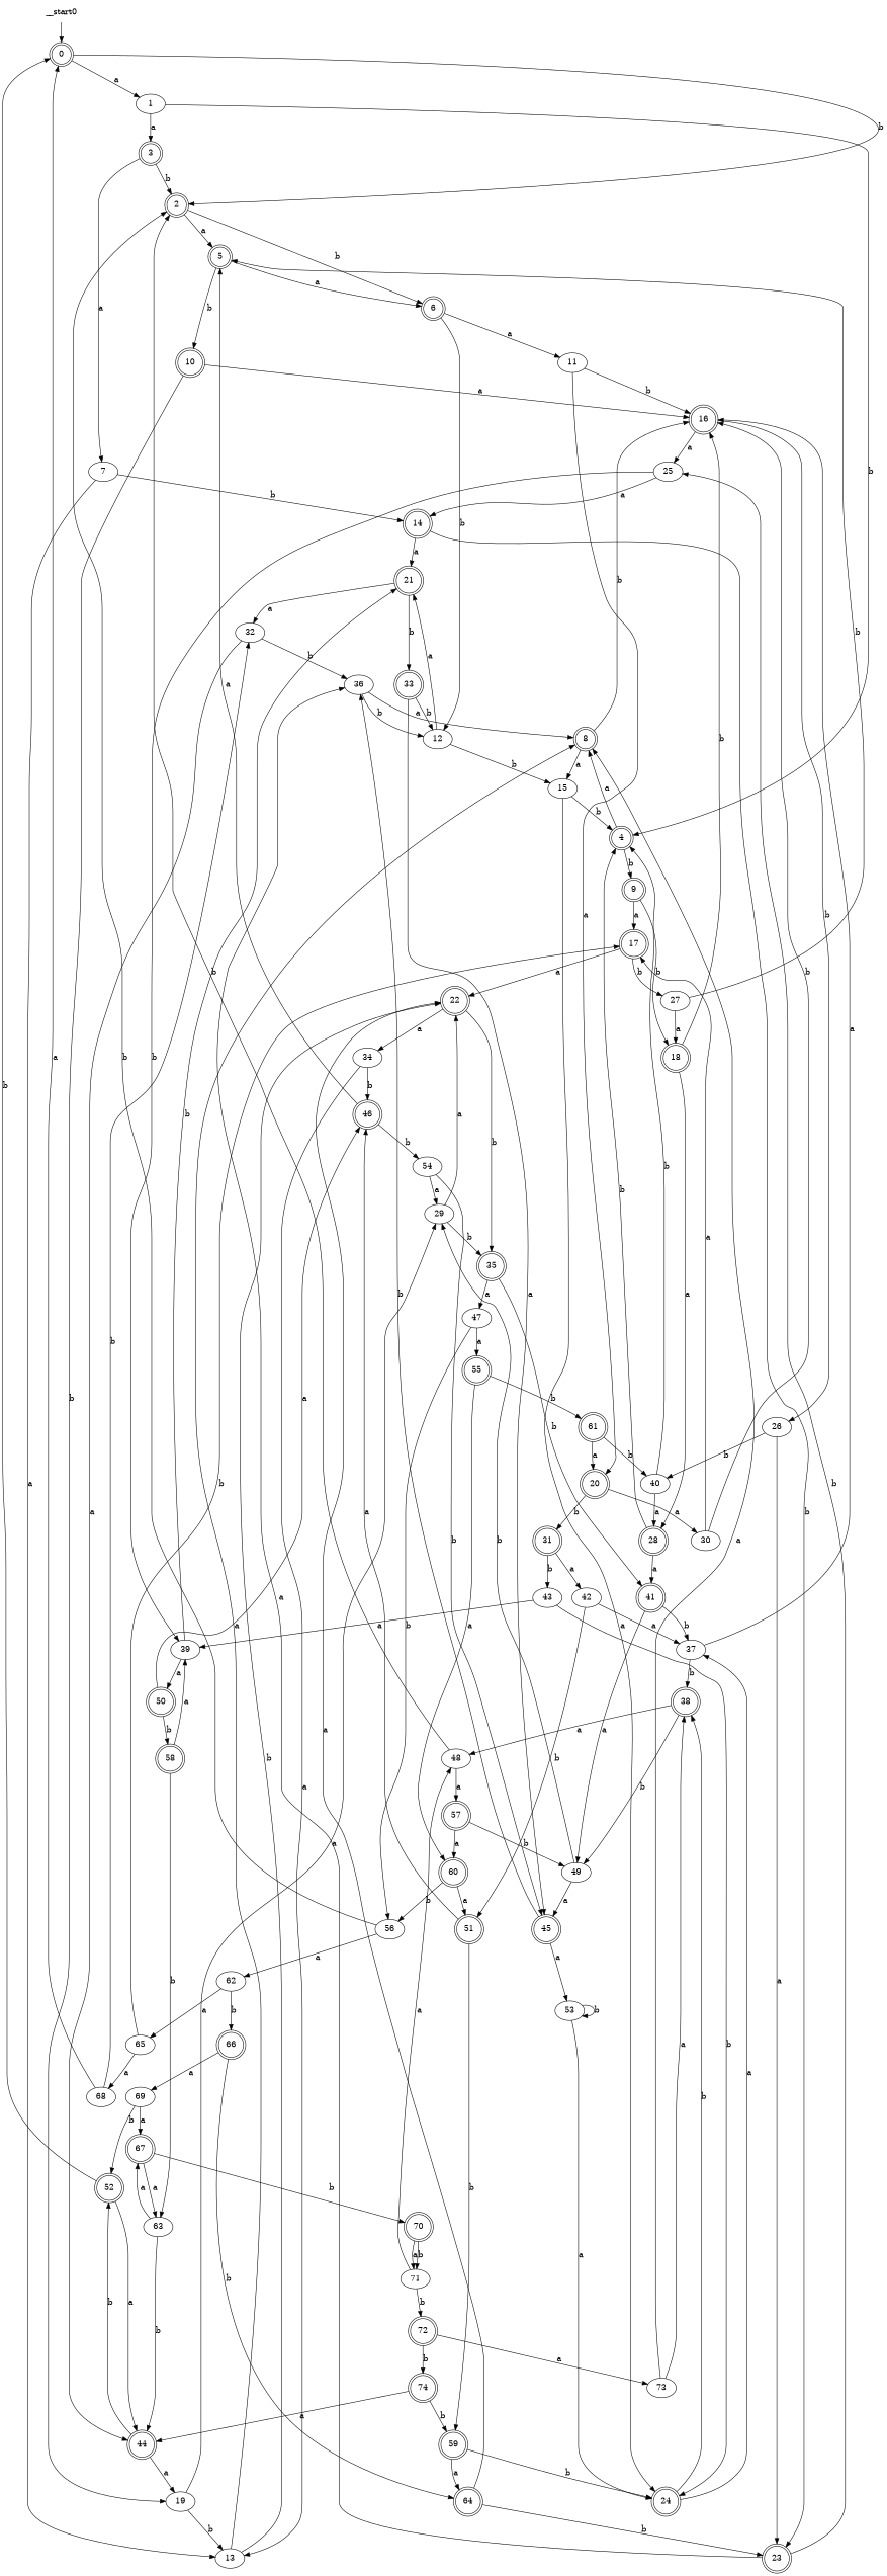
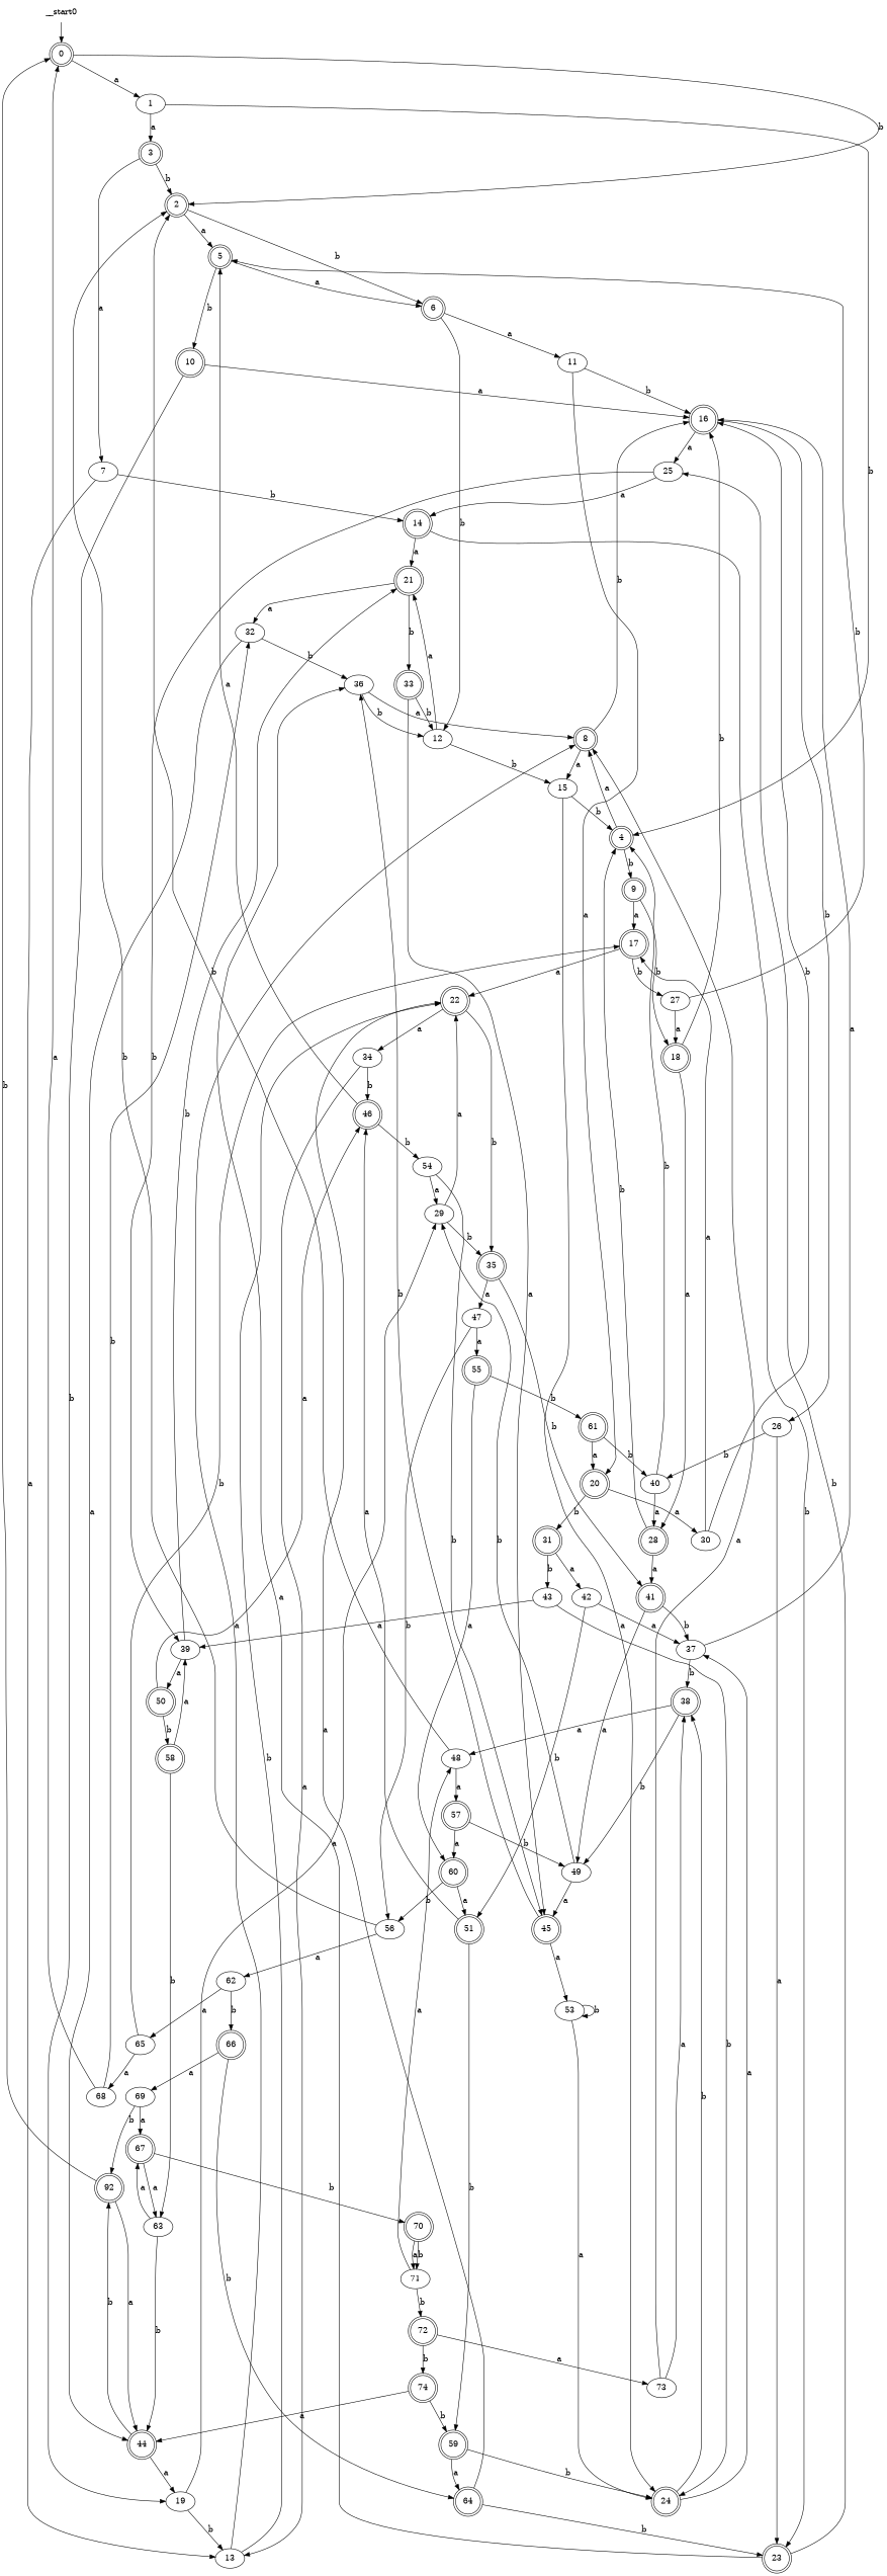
  digraph {
    node [shape=doublecircle]
    __start0 [shape=none]
    0
    1 [shape=""]
    2
    3
    4
    5
    6
    7 [shape=""]
    8
    9
    10
    11 [shape=""]
    12 [shape=""]
    13 [shape=""]
    14
    15 [shape=""]
    16
    17
    18
    19 [shape=""]
    20
    21
    22
    23
    24
    25 [shape=""]
    26 [shape=""]
    27 [shape=""]
    28
    29 [shape=""]
    30 [shape=""]
    31
    32 [shape=""]
    33
    34 [shape=""]
    35
    36 [shape=""]
    37 [shape=""]
    38
    39 [shape=""]
    40 [shape=""]
    41
    42 [shape=""]
    43 [shape=""]
    44
    45
    46
    47 [shape=""]
    48 [shape=""]
    49 [shape=""]
    50
    51
-   52
+   52 [label=92]
    53 [shape=""]
    54 [shape=""]
    55
    56 [shape=""]
    57
    58
    59
    60
    61
    62 [shape=""]
    63 [shape=""]
    64
    65 [shape=""]
    66
    67
    68 [shape=""]
    69 [shape=""]
    70
    71 [shape=""]
    72
    73 [shape=""]
    74
    __start0 -> 0
    0 -> 1 [label=a]
    0 -> 2 [label=b]
    1 -> 3 [label=a]
    1 -> 4 [label=b]
    2 -> 5 [label=a]
    2 -> 6 [label=b]
    3 -> 2 [label=b]
    3 -> 7 [label=a]
    4 -> 8 [label=a]
    4 -> 9 [label=b]
    5 -> 6 [label=a]
    5 -> 10 [label=b]
    6 -> 11 [label=a]
    6 -> 12 [label=b]
    7 -> 13 [label=a]
    7 -> 14 [label=b]
    8 -> 15 [label=a]
    8 -> 16 [label=b]
    9 -> 17 [label=a]
    9 -> 18 [label=b]
    10 -> 16 [label=a]
    10 -> 19 [label=b]
    11 -> 16 [label=b]
    11 -> 20 [label=a]
    12 -> 15 [label=b]
    12 -> 21 [label=a]
    13 -> 8 [label=a]
    13 -> 22 [label=b]
    14 -> 21 [label=a]
    14 -> 23 [label=b]
    15 -> 4 [label=b]
    15 -> 24 [label=a]
    16 -> 25 [label=a]
    16 -> 26 [label=b]
    17 -> 22 [label=a]
    17 -> 27 [label=b]
    18 -> 16 [label=b]
    18 -> 28 [label=a]
    19 -> 13 [label=b]
    19 -> 29 [label=a]
    20 -> 30 [label=a]
    20 -> 31 [label=b]
    21 -> 32 [label=a]
    21 -> 33 [label=b]
    22 -> 34 [label=a]
    22 -> 35 [label=b]
    23 -> 25 [label=b]
    23 -> 36 [label=a]
    24 -> 37 [label=a]
    24 -> 38 [label=b]
    25 -> 14 [label=a]
    25 -> 39 [label=b]
    26 -> 23 [label=a]
    26 -> 40 [label=b]
    27 -> 5 [label=b]
    27 -> 18 [label=a]
    28 -> 4 [label=b]
    28 -> 41 [label=a]
    29 -> 22 [label=a]
    29 -> 35 [label=b]
    30 -> 16 [label=b]
    30 -> 17 [label=a]
    31 -> 42 [label=a]
    31 -> 43 [label=b]
    32 -> 36 [label=b]
    32 -> 44 [label=a]
    33 -> 12 [label=b]
    33 -> 45 [label=a]
    34 -> 13 [label=a]
    34 -> 46 [label=b]
    35 -> 41 [label=b]
    35 -> 47 [label=a]
    36 -> 8 [label=a]
    36 -> 12 [label=b]
    37 -> 16 [label=a]
    37 -> 38 [label=b]
    38 -> 48 [label=a]
    38 -> 49 [label=b]
    39 -> 21 [label=b]
    39 -> 50 [label=a]
    40 -> 4 [label=b]
    40 -> 28 [label=a]
    41 -> 37 [label=b]
    41 -> 49 [label=a]
    42 -> 37 [label=a]
    42 -> 51 [label=b]
    43 -> 24 [label=b]
    43 -> 39 [label=a]
    44 -> 19 [label=a]
    44 -> 52 [label=b]
    45 -> 36 [label=b]
    45 -> 53 [label=a]
    46 -> 5 [label=a]
    46 -> 54 [label=b]
    47 -> 55 [label=a]
    47 -> 56 [label=b]
    48 -> 2 [label=b]
    48 -> 57 [label=a]
    49 -> 29 [label=b]
    49 -> 45 [label=a]
    50 -> 46 [label=a]
    50 -> 58 [label=b]
    51 -> 46 [label=a]
    51 -> 59 [label=b]
    52 -> 0 [label=b]
    52 -> 44 [label=a]
    53 -> 24 [label=a]
    53 -> 53 [label=b]
    54 -> 29 [label=a]
    54 -> 45 [label=b]
    55 -> 60 [label=a]
    55 -> 61 [label=b]
    56 -> 2 [label=b]
    56 -> 62 [label=a]
    57 -> 49 [label=b]
    57 -> 60 [label=a]
    58 -> 39 [label=a]
    58 -> 63 [label=b]
    59 -> 24 [label=b]
    59 -> 64 [label=a]
    60 -> 51 [label=a]
    60 -> 56 [label=b]
    61 -> 20 [label=a]
    61 -> 40 [label=b]
    62 -> 65 [label=a]
    62 -> 66 [label=b]
    63 -> 44 [label=b]
    63 -> 67 [label=a]
    64 -> 22 [label=a]
    64 -> 23 [label=b]
    65 -> 17 [label=b]
    65 -> 68 [label=a]
    66 -> 64 [label=b]
    66 -> 69 [label=a]
    67 -> 63 [label=a]
    67 -> 70 [label=b]
    68 -> 0 [label=a]
    68 -> 32 [label=b]
    69 -> 52 [label=b]
    69 -> 67 [label=a]
    70 -> 71 [label=a]
    70 -> 71 [label=b]
    71 -> 48 [label=a]
    71 -> 72 [label=b]
    72 -> 73 [label=a]
    72 -> 74 [label=b]
    73 -> 8 [label=a]
    73 -> 38 [label=a]
    74 -> 44 [label=a]
    74 -> 59 [label=b]
  }
